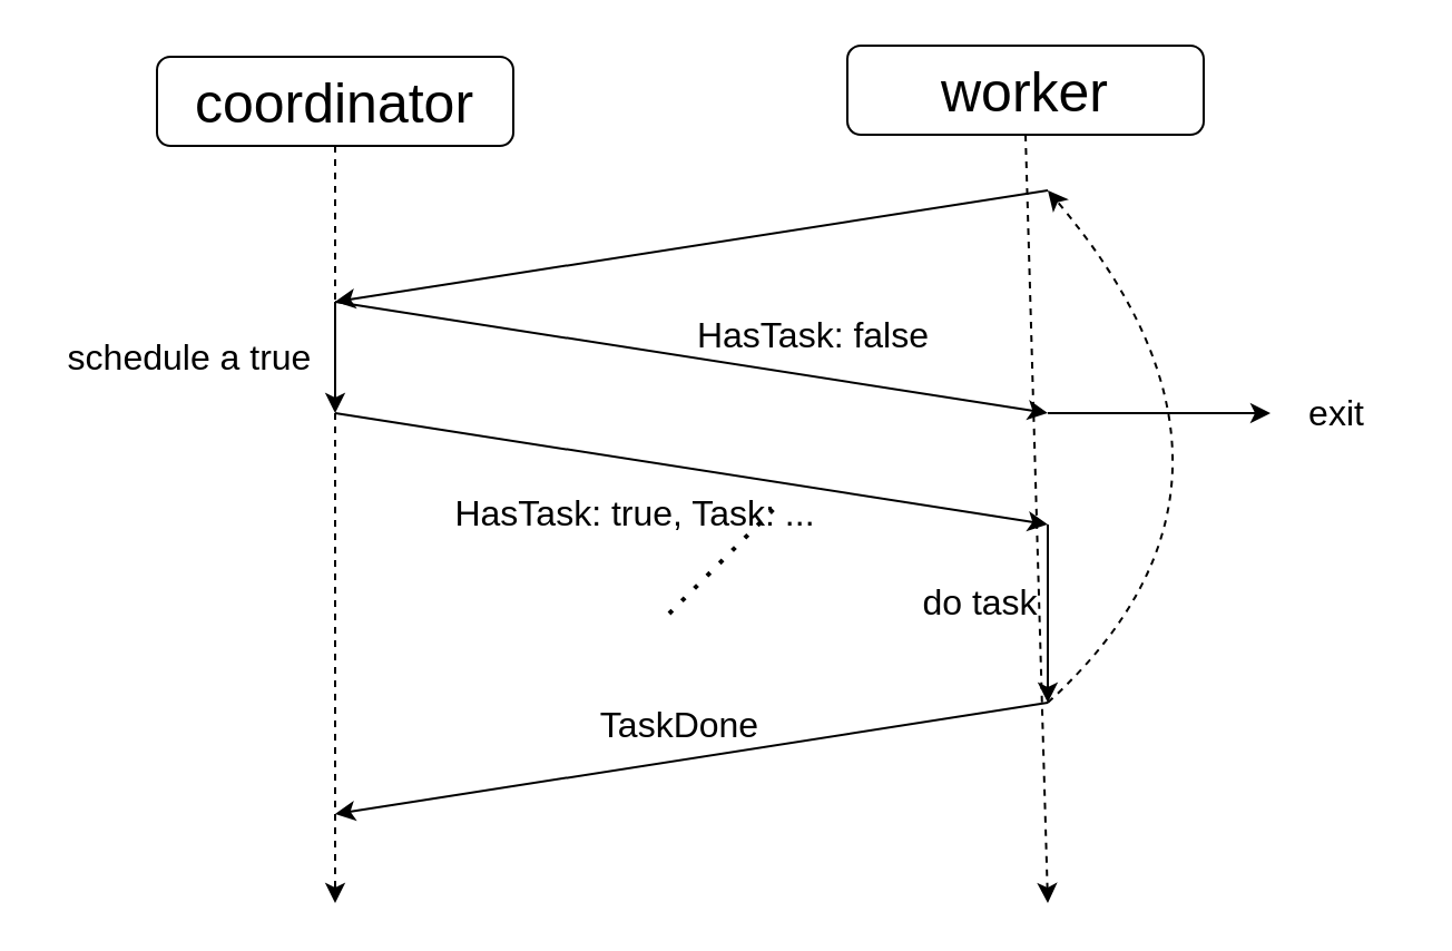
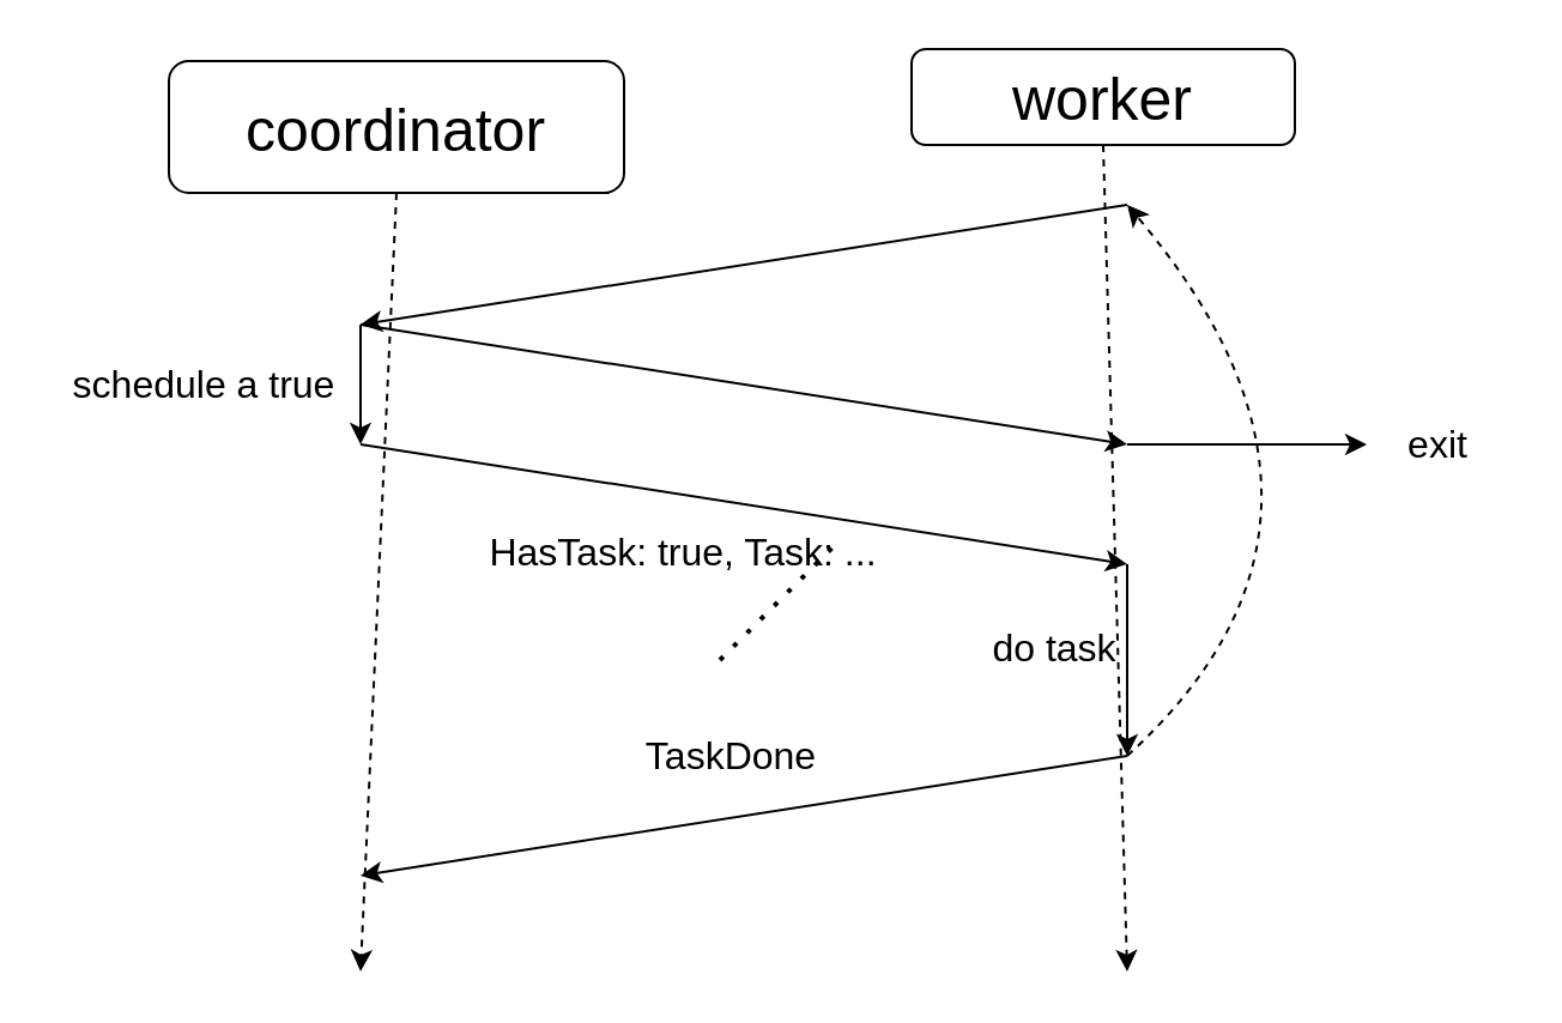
  <mxCell id="0" />
  <mxCell id="1" parent="0" />
- <mxCell id="2" value="&lt;font style=&quot;font-size: 25px;&quot;&gt;coordinator&lt;/font&gt;" style="rounded=1;whiteSpace=wrap;html=1;fillColor=none;" parent="1" vertex="1"><mxGeometry x="70" y="25" width="160" height="40" as="geometry" /></mxCell>
+ <mxCell id="2" value="&lt;font style=&quot;font-size: 25px;&quot;&gt;coordinator&lt;/font&gt;" style="rounded=1;whiteSpace=wrap;html=1;fillColor=none;" parent="1" vertex="1"><mxGeometry x="70" y="25" width="190" height="55" as="geometry" /></mxCell>
  <mxCell id="3" value="&lt;font style=&quot;font-size: 25px;&quot;&gt;worker&lt;/font&gt;" style="rounded=1;whiteSpace=wrap;html=1;fillColor=none;" parent="1" vertex="1"><mxGeometry x="380" y="20" width="160" height="40" as="geometry" /></mxCell>
  <mxCell id="4" value="" style="endArrow=classic;html=1;rounded=0;exitX=0.5;exitY=1;exitDx=0;exitDy=0;dashed=1;" parent="1" source="2" edge="1"><mxGeometry width="50" height="50" relative="1" as="geometry"><mxPoint x="300" y="265" as="sourcePoint" /><mxPoint x="150" y="405" as="targetPoint" /></mxGeometry></mxCell>
  <mxCell id="5" value="" style="endArrow=classic;html=1;rounded=0;exitX=0.5;exitY=1;exitDx=0;exitDy=0;dashed=1;" parent="1" source="3" edge="1"><mxGeometry width="50" height="50" relative="1" as="geometry"><mxPoint x="469.5" y="115" as="sourcePoint" /><mxPoint x="470" y="405" as="targetPoint" /></mxGeometry></mxCell>
  <mxCell id="6" value="" style="endArrow=classic;html=1;rounded=0;" parent="1" edge="1"><mxGeometry width="50" height="50" relative="1" as="geometry"><mxPoint x="470" y="85" as="sourcePoint" /><mxPoint x="150" y="135" as="targetPoint" /></mxGeometry></mxCell>
  <mxCell id="7" value="" style="endArrow=classic;html=1;rounded=0;" parent="1" edge="1"><mxGeometry width="50" height="50" relative="1" as="geometry"><mxPoint x="150" y="135" as="sourcePoint" /><mxPoint x="470" y="185" as="targetPoint" /></mxGeometry></mxCell>
- <mxCell id="8" value="&lt;font style=&quot;font-size: 16px;&quot;&gt;HasTask: false&lt;/font&gt;" style="text;html=1;align=center;verticalAlign=middle;whiteSpace=wrap;rounded=0;" parent="1" vertex="1"><mxGeometry x="300" y="135" width="130" height="30" as="geometry" /></mxCell>
  <mxCell id="9" value="" style="endArrow=classic;html=1;rounded=0;" parent="1" edge="1"><mxGeometry width="50" height="50" relative="1" as="geometry"><mxPoint x="470" y="185" as="sourcePoint" /><mxPoint x="570" y="185" as="targetPoint" /></mxGeometry></mxCell>
  <mxCell id="10" value="&lt;font style=&quot;font-size: 16px;&quot;&gt;exit&lt;/font&gt;" style="text;html=1;align=center;verticalAlign=middle;whiteSpace=wrap;rounded=0;" parent="1" vertex="1"><mxGeometry x="570" y="165" width="60" height="40" as="geometry" /></mxCell>
  <mxCell id="11" value="" style="endArrow=classic;html=1;rounded=0;" parent="1" edge="1"><mxGeometry width="50" height="50" relative="1" as="geometry"><mxPoint x="150" y="185" as="sourcePoint" /><mxPoint x="470" y="235" as="targetPoint" /></mxGeometry></mxCell>
  <mxCell id="12" value="&lt;font style=&quot;font-size: 16px;&quot;&gt;HasTask: true, Task: ...&lt;/font&gt;" style="text;html=1;align=center;verticalAlign=middle;whiteSpace=wrap;rounded=0;" parent="1" vertex="1"><mxGeometry x="200" y="215" width="170" height="30" as="geometry" /></mxCell>
  <mxCell id="13" value="" style="endArrow=classic;html=1;rounded=0;" parent="1" edge="1"><mxGeometry width="50" height="50" relative="1" as="geometry"><mxPoint x="150" y="135" as="sourcePoint" /><mxPoint x="150" y="185" as="targetPoint" /></mxGeometry></mxCell>
  <mxCell id="14" value="&lt;font style=&quot;font-size: 16px;&quot;&gt;schedule a true&lt;/font&gt;" style="text;html=1;align=center;verticalAlign=middle;whiteSpace=wrap;rounded=0;" parent="1" vertex="1"><mxGeometry x="20" y="145" width="130" height="30" as="geometry" /></mxCell>
  <mxCell id="15" value="" style="endArrow=classic;html=1;rounded=0;" parent="1" edge="1"><mxGeometry width="50" height="50" relative="1" as="geometry"><mxPoint x="470" y="235" as="sourcePoint" /><mxPoint x="470" y="315" as="targetPoint" /></mxGeometry></mxCell>
  <mxCell id="16" value="&lt;font style=&quot;font-size: 16px;&quot;&gt;do task&lt;/font&gt;" style="text;html=1;align=center;verticalAlign=middle;whiteSpace=wrap;rounded=0;" parent="1" vertex="1"><mxGeometry x="410" y="255" width="60" height="30" as="geometry" /></mxCell>
  <mxCell id="17" value="" style="endArrow=classic;html=1;rounded=0;" parent="1" edge="1"><mxGeometry width="50" height="50" relative="1" as="geometry"><mxPoint x="470" y="315" as="sourcePoint" /><mxPoint x="150" y="365" as="targetPoint" /></mxGeometry></mxCell>
- <mxCell id="18" value="&lt;font style=&quot;font-size: 16px;&quot;&gt;TaskDone&lt;/font&gt;" style="text;html=1;align=center;verticalAlign=middle;whiteSpace=wrap;rounded=0;" parent="1" vertex="1"><mxGeometry x="260" y="305" width="90" height="40" as="geometry" /></mxCell>
+ <mxCell id="18" value="&lt;font style=&quot;font-size: 16px;&quot;&gt;TaskDone&lt;/font&gt;" style="text;html=1;align=center;verticalAlign=middle;whiteSpace=wrap;rounded=0;" parent="1" vertex="1"><mxGeometry x="260" y="295" width="90" height="40" as="geometry" /></mxCell>
  <mxCell id="19" value="" style="curved=1;endArrow=classic;html=1;rounded=0;dashed=1;" parent="1" edge="1"><mxGeometry width="50" height="50" relative="1" as="geometry"><mxPoint x="470" y="315" as="sourcePoint" /><mxPoint x="470" y="85" as="targetPoint" /><Array as="points"><mxPoint x="580" y="215" /></Array></mxGeometry></mxCell>
  <mxCell id="20" value="" style="endArrow=none;dashed=1;html=1;dashPattern=1 3;strokeWidth=2;rounded=0;" edge="1" parent="1"><mxGeometry width="50" height="50" relative="1" as="geometry"><mxPoint x="300" y="275" as="sourcePoint" /><mxPoint x="350" y="225" as="targetPoint" /></mxGeometry></mxCell>
